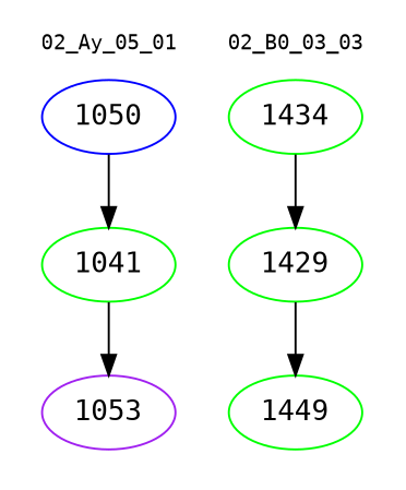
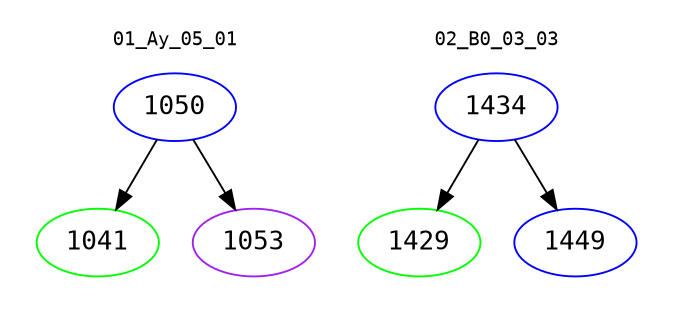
  digraph {
    fontname="DejaVu Sans Mono"
    node [color=blue fontname="DejaVu Sans Mono"]
    edge [color=black fontname="DejaVu Sans Mono"]
    n1 [label=1050]
    n2 [color=green label=1041]
    n3 [color=purple label=1053]
-   n4 [color=green label=1434]
+   n4 [label=1434]
    n5 [color=green label=1429]
-   n6 [color=green label=1449]
+   n6 [label=1449]
    subgraph cluster_1 {
      color=white
      fontsize=10
-     label="02_Ay_05_01"
+     label="01_Ay_05_01"
      n1
      n2
      n3
    }
    subgraph cluster_2 {
      color=white
      fontsize=10
      label="02_B0_03_03"
      n4
      n5
      n6
    }
    n1 -> n2
-   n2 -> n3
+   n1 -> n3
    n4 -> n5
-   n5 -> n6
+   n4 -> n6
  }
